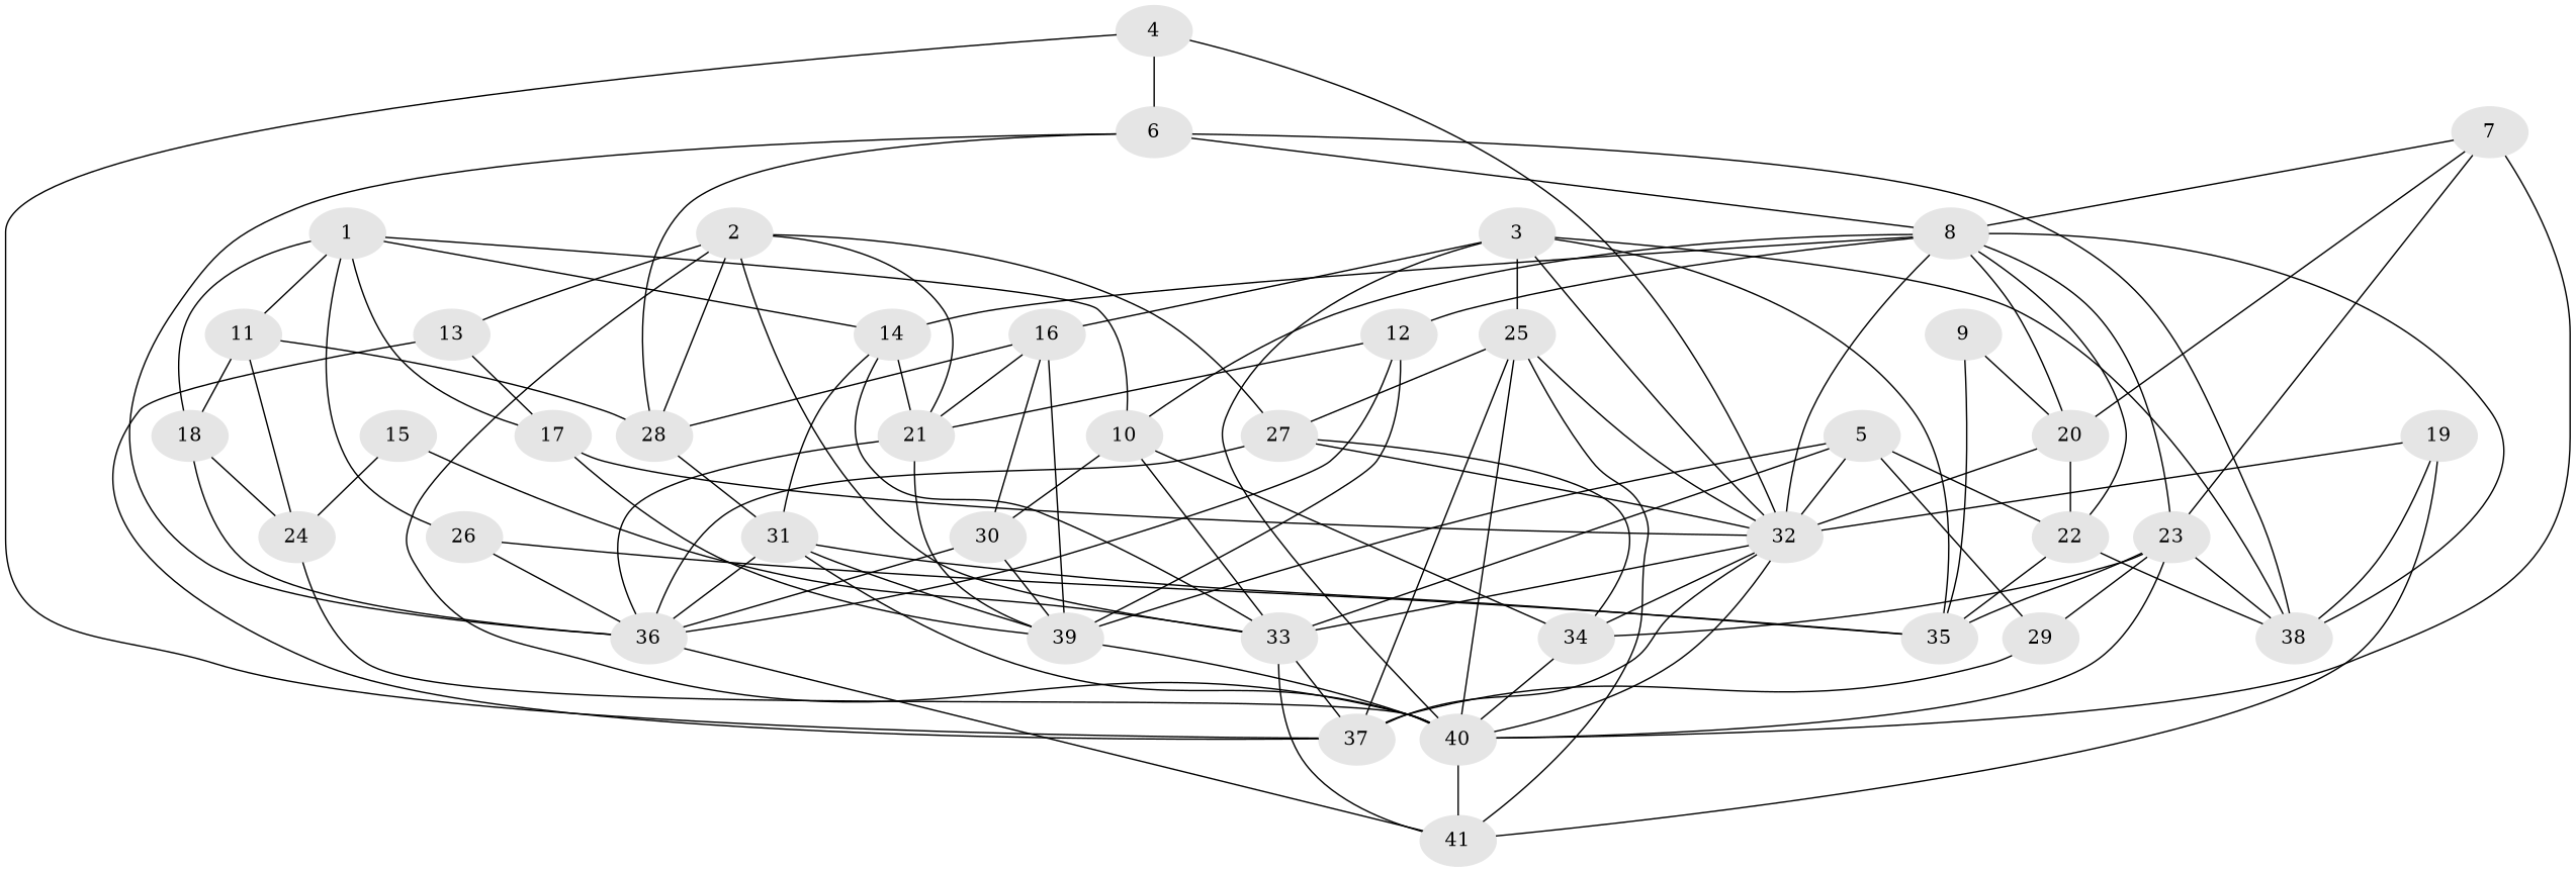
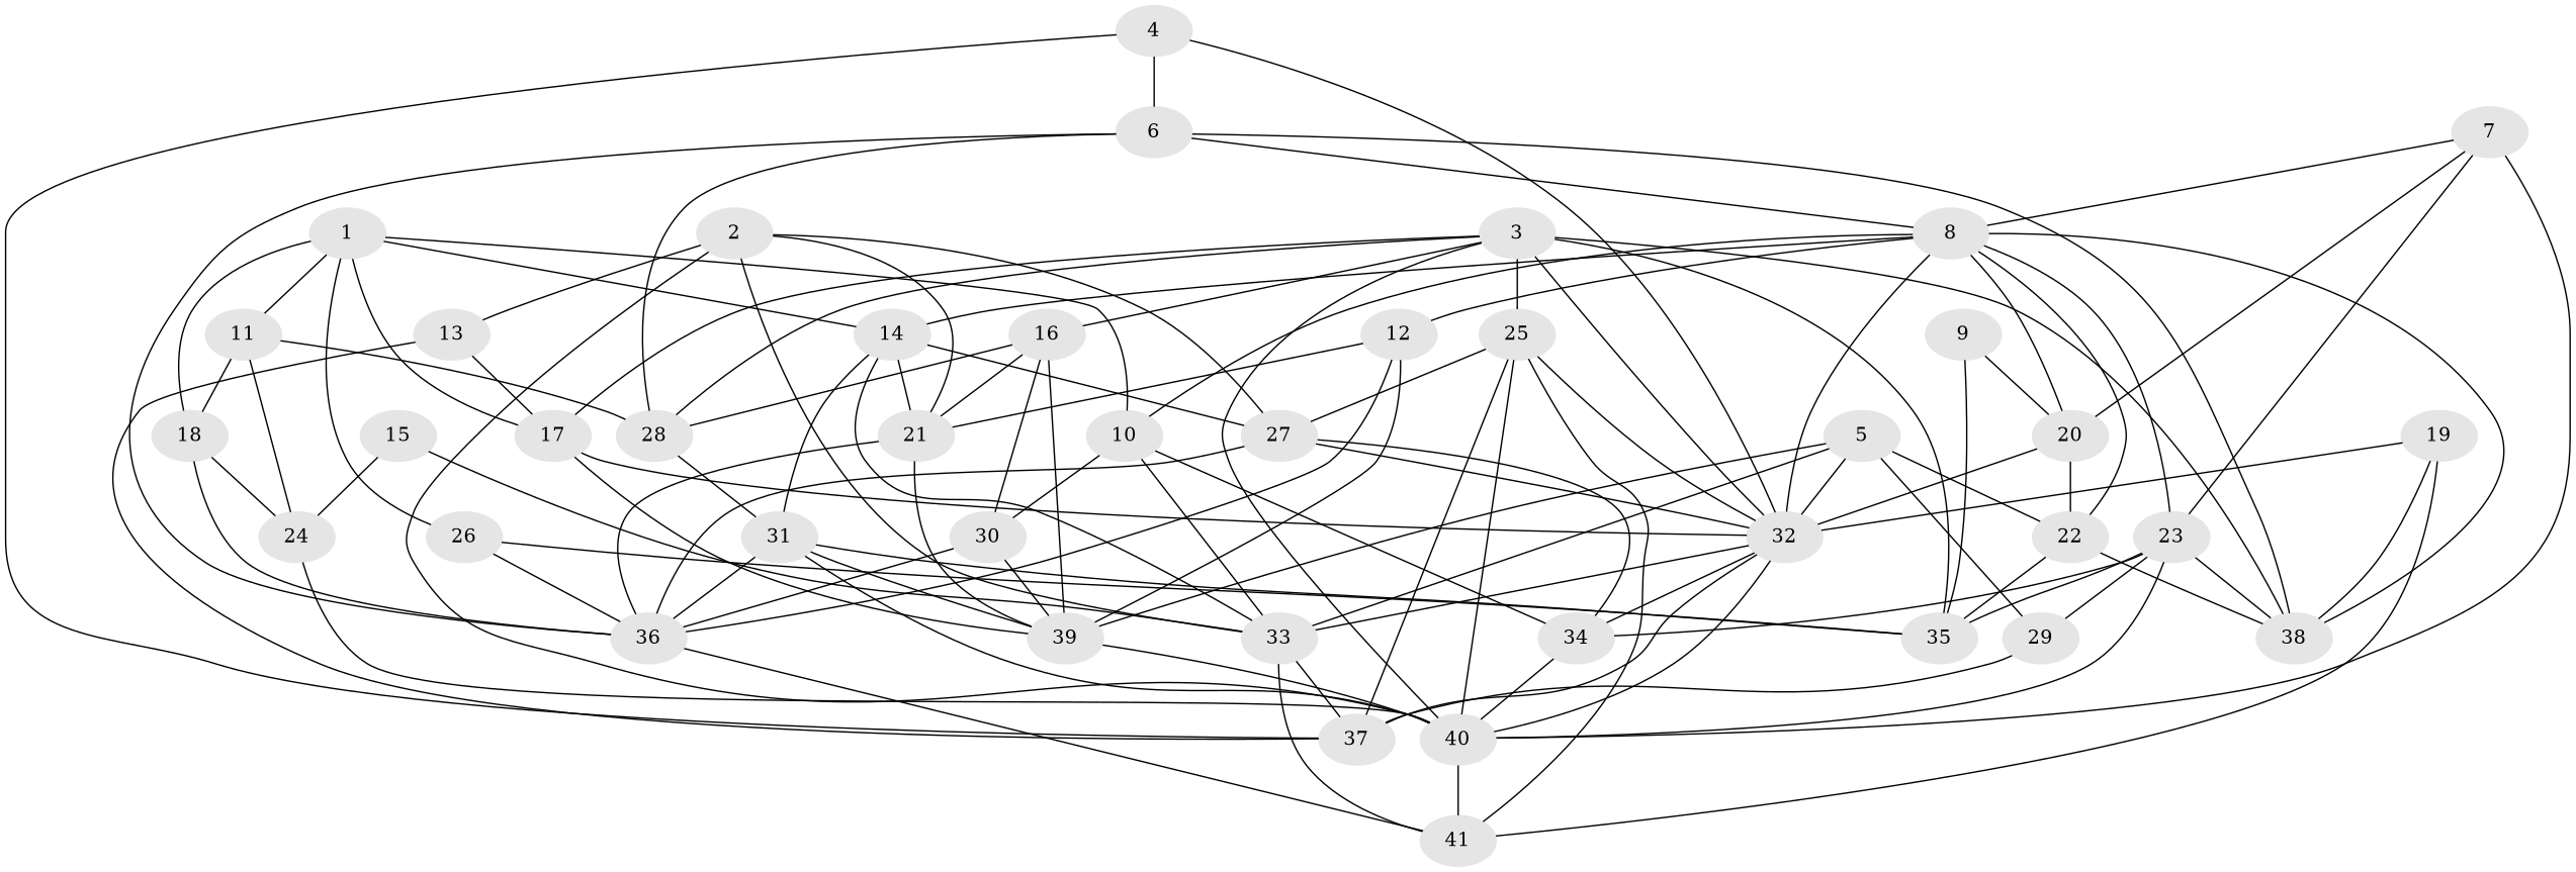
  graph {
    node [color=gray90 style=filled]
    edge [weight=1.0]
    1
    10
    11
    14
    17
    18
    26
    34
    33
    30
    28
    24
    21
    27
    31
    32
    39
    36
    35
    40
    2
    13
    37
    41
    3
    16
    25
    38
    4
    6
    8
    5
    22
    29
    20
    23
    12
    7
    9
    15
    19
    1 -- 10
    1 -- 11
    1 -- 14
    1 -- 17
    1 -- 18
    1 -- 26
    10 -- 34
    10 -- 33
    10 -- 30
    11 -- 18
    11 -- 28
    11 -- 24
    14 -- 33
    14 -- 21
+   14 -- 27
    14 -- 31
    17 -- 32
    17 -- 39
    18 -- 24 [weight=2.0]
    18 -- 36
    26 -- 36
    26 -- 35 [weight=2.0]
    34 -- 40
    33 -- 37
    33 -- 41
    30 -- 39
    30 -- 36
    28 -- 31
    24 -- 40
    21 -- 39
    21 -- 36
    27 -- 34
    27 -- 32
    27 -- 36
    31 -- 39
    31 -- 36
    31 -- 35
    31 -- 40
    32 -- 34
    32 -- 33
    32 -- 40
    32 -- 37
    39 -- 40 [weight=2.0]
    36 -- 41
    40 -- 41
    2 -- 33
    2 -- 21
    2 -- 27
    2 -- 40
    2 -- 13
    13 -- 17
    13 -- 37
-   2 -- 28
+   3 -- 17
+   3 -- 28
    3 -- 32
    3 -- 35 [weight=2.0]
    3 -- 40
    3 -- 16
    3 -- 25
    3 -- 38
    16 -- 30
    16 -- 28
    16 -- 21
    16 -- 39
    25 -- 27
    25 -- 32
    25 -- 40
    25 -- 37
    25 -- 41
    4 -- 32
    4 -- 37
    4 -- 6
    6 -- 28
    6 -- 36
    6 -- 38
    6 -- 8
    8 -- 10
    8 -- 14
    8 -- 32
    8 -- 38
    8 -- 22
    8 -- 20
    8 -- 23
    8 -- 12
    5 -- 33
    5 -- 32
    5 -- 39
    5 -- 22
    5 -- 29
    22 -- 35
    22 -- 38
    29 -- 37
    20 -- 32
    20 -- 22
    23 -- 34
    23 -- 35
    23 -- 40
    23 -- 38
    23 -- 29
    12 -- 21
    12 -- 39
    12 -- 36
    7 -- 40
    7 -- 8
    7 -- 20
    7 -- 23
    9 -- 35
    9 -- 20
    15 -- 33
    15 -- 24
    19 -- 32
    19 -- 41
    19 -- 38
  }
